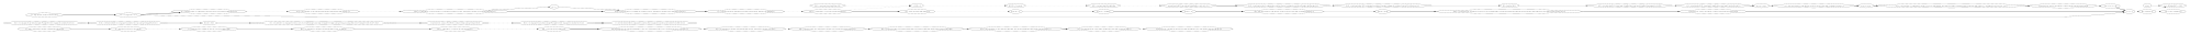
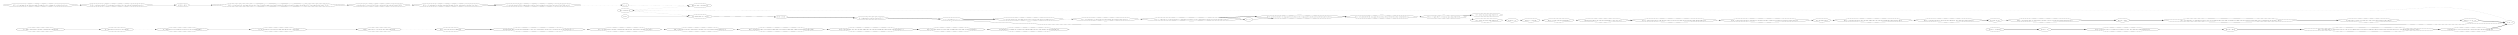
  digraph {
    fontname="IBM Plex Sans"
    rankdir=LR
    node [fontname="IBM Plex Sans"]
    edge [fontname="IBM Plex Sans" style=solid]
    "r0 := @this: org.apache.catalina.manager.ManagerServlet"
    "r1 := @parameter0: java.io.PrintWriter"
    "r2 := @parameter1: org.apache.tomcat.util.res.StringManager"
    "$i1 = r0.<org.apache.catalina.manager.ManagerServlet: int debug>"
    "if $i1 < 1 goto $r12 = newarray (java.lang.Object)[1]"
    "$r6 = new java.lang.StringBuilder"
    "specialinvoke $r6.<java.lang.StringBuilder: void <init>(java.lang.String)>(\"list: Listing contexts for virtual host \'\")"
    "$r7 = r0.<org.apache.catalina.manager.ManagerServlet: org.apache.catalina.Host host>"
    "$r13 = r0.<org.apache.catalina.manager.ManagerServlet: org.apache.catalina.Host host>"
    "$r14 = interfaceinvoke $r13.<org.apache.catalina.Host: java.lang.String getName()>()"
    "$r8 = interfaceinvoke $r7.<org.apache.catalina.Host: java.lang.String getName()>()"
    "$r9 = virtualinvoke $r6.<java.lang.StringBuilder: java.lang.StringBuilder append(java.lang.String)>($r8)"
    "$r10 = virtualinvoke $r9.<java.lang.StringBuilder: java.lang.StringBuilder append(java.lang.String)>(\"\'\")"
    "$r11 = virtualinvoke $r10.<java.lang.StringBuilder: java.lang.String toString()>()"
    "virtualinvoke r0.<org.apache.catalina.manager.ManagerServlet: void log(java.lang.String)>($r11)"
    "$r12[0] = $r14"
    "$r15 = virtualinvoke r2.<org.apache.tomcat.util.res.StringManager: java.lang.String getString(java.lang.String,java.lang.Object[])>(\"managerServlet.listed\", $r12)"
    "virtualinvoke r1.<java.io.PrintWriter: void println(java.lang.String)>($r15)"
    "$r16 = r0.<org.apache.catalina.manager.ManagerServlet: org.apache.catalina.Host host>"
    "r3 = interfaceinvoke $r16.<org.apache.catalina.Host: org.apache.catalina.Container[] findChildren()>()"
+   "i0 = 0"
    "goto [?= $i3 = lengthof r3]"
    "$i3 = lengthof r3"
    "if i0 < $i3 goto $r17 = r3[i0]"
+   "$r17 = r3[i0]"
    "r4 = (org.apache.catalina.Context) $r17"
    "if r4 == null goto i0 = i0 + 1"
    "r5 = interfaceinvoke r4.<org.apache.catalina.Context: java.lang.String getPath()>()"
    "i0 = i0 + 1"
    "$z0 = virtualinvoke r5.<java.lang.String: boolean equals(java.lang.Object)>(\"\")"
    "if $z0 == 0 goto $r18 = interfaceinvoke r4.<org.apache.catalina.Context: org.apache.catalina.LifecycleState getState()>()"
    "r5 = \"/\""
    "$r18 = interfaceinvoke r4.<org.apache.catalina.Context: org.apache.catalina.LifecycleState getState()>()"
    "$z1 = virtualinvoke $r18.<org.apache.catalina.LifecycleState: boolean isAvailable()>()"
    "if $z1 == 0 goto $r27 = newarray (java.lang.Object)[4]"
    "$r19 = newarray (java.lang.Object)[4]"
    "$r27 = newarray (java.lang.Object)[4]"
    "$r19[0] = r5"
-   "$r27[0] = r5"
    "$r19[1] = \"running\""
    "$r27[1] = \"stopped\""
    "$r20 = new java.lang.StringBuilder"
    "specialinvoke $r20.<java.lang.StringBuilder: void <init>()>()"
    "$r21 = interfaceinvoke r4.<org.apache.catalina.Context: org.apache.catalina.Manager getManager()>()"
    "$r22 = interfaceinvoke $r21.<org.apache.catalina.Manager: org.apache.catalina.Session[] findSessions()>()"
    "$i2 = lengthof $r22"
    "$r23 = virtualinvoke $r20.<java.lang.StringBuilder: java.lang.StringBuilder append(int)>($i2)"
    "$r24 = virtualinvoke $r23.<java.lang.StringBuilder: java.lang.String toString()>()"
    "$r19[2] = $r24"
    "$r25 = interfaceinvoke r4.<org.apache.catalina.Context: java.lang.String getDocBase()>()"
    "$r19[3] = $r25"
    "$r26 = virtualinvoke r2.<org.apache.tomcat.util.res.StringManager: java.lang.String getString(java.lang.String,java.lang.Object[])>(\"managerServlet.listitem\", $r19)"
    "virtualinvoke r1.<java.io.PrintWriter: void println(java.lang.String)>($r26)"
    "goto [?= i0 = i0 + 1]"
    "$r27[2] = \"0\""
    "$r28 = interfaceinvoke r4.<org.apache.catalina.Context: java.lang.String getDocBase()>()"
    "$r27[3] = $r28"
    "$r29 = virtualinvoke r2.<org.apache.tomcat.util.res.StringManager: java.lang.String getString(java.lang.String,java.lang.Object[])>(\"managerServlet.listitem\", $r27)"
    "virtualinvoke r1.<java.io.PrintWriter: void println(java.lang.String)>($r29)"
    return
    "r0 := @this: org.apache.catalina.manager.ManagerServlet" -> "r1 := @parameter0: java.io.PrintWriter"
    "r1 := @parameter0: java.io.PrintWriter" -> "r2 := @parameter1: org.apache.tomcat.util.res.StringManager" [style=dotted]
    "r2 := @parameter1: org.apache.tomcat.util.res.StringManager" -> "$i1 = r0.<org.apache.catalina.manager.ManagerServlet: int debug>"
    "$i1 = r0.<org.apache.catalina.manager.ManagerServlet: int debug>" -> "if $i1 < 1 goto $r12 = newarray (java.lang.Object)[1]"
    "if $i1 < 1 goto $r12 = newarray (java.lang.Object)[1]" -> "$r6 = new java.lang.StringBuilder" [style=dotted]
    "$r6 = new java.lang.StringBuilder" -> "specialinvoke $r6.<java.lang.StringBuilder: void <init>(java.lang.String)>(\"list: Listing contexts for virtual host \'\")" [style=bold]
    "specialinvoke $r6.<java.lang.StringBuilder: void <init>(java.lang.String)>(\"list: Listing contexts for virtual host \'\")" -> "$r7 = r0.<org.apache.catalina.manager.ManagerServlet: org.apache.catalina.Host host>" [style=dotted]
    "$r7 = r0.<org.apache.catalina.manager.ManagerServlet: org.apache.catalina.Host host>" -> "$r8 = interfaceinvoke $r7.<org.apache.catalina.Host: java.lang.String getName()>()" [style=dotted]
    "$r13 = r0.<org.apache.catalina.manager.ManagerServlet: org.apache.catalina.Host host>" -> "$r14 = interfaceinvoke $r13.<org.apache.catalina.Host: java.lang.String getName()>()"
    "$r14 = interfaceinvoke $r13.<org.apache.catalina.Host: java.lang.String getName()>()" -> "$r12[0] = $r14"
    "$r8 = interfaceinvoke $r7.<org.apache.catalina.Host: java.lang.String getName()>()" -> "$r9 = virtualinvoke $r6.<java.lang.StringBuilder: java.lang.StringBuilder append(java.lang.String)>($r8)"
    "$r9 = virtualinvoke $r6.<java.lang.StringBuilder: java.lang.StringBuilder append(java.lang.String)>($r8)" -> "$r10 = virtualinvoke $r9.<java.lang.StringBuilder: java.lang.StringBuilder append(java.lang.String)>(\"\'\")"
    "$r10 = virtualinvoke $r9.<java.lang.StringBuilder: java.lang.StringBuilder append(java.lang.String)>(\"\'\")" -> "$r11 = virtualinvoke $r10.<java.lang.StringBuilder: java.lang.String toString()>()" [style=bold]
    "$r11 = virtualinvoke $r10.<java.lang.StringBuilder: java.lang.String toString()>()" -> "virtualinvoke r0.<org.apache.catalina.manager.ManagerServlet: void log(java.lang.String)>($r11)" [style=dotted]
    "$r12[0] = $r14" -> "$r15 = virtualinvoke r2.<org.apache.tomcat.util.res.StringManager: java.lang.String getString(java.lang.String,java.lang.Object[])>(\"managerServlet.listed\", $r12)"
    "$r15 = virtualinvoke r2.<org.apache.tomcat.util.res.StringManager: java.lang.String getString(java.lang.String,java.lang.Object[])>(\"managerServlet.listed\", $r12)" -> "virtualinvoke r1.<java.io.PrintWriter: void println(java.lang.String)>($r15)"
    "virtualinvoke r1.<java.io.PrintWriter: void println(java.lang.String)>($r15)" -> "$r16 = r0.<org.apache.catalina.manager.ManagerServlet: org.apache.catalina.Host host>" [style=dotted]
    "$r16 = r0.<org.apache.catalina.manager.ManagerServlet: org.apache.catalina.Host host>" -> "r3 = interfaceinvoke $r16.<org.apache.catalina.Host: org.apache.catalina.Container[] findChildren()>()" [style=bold]
+   "r3 = interfaceinvoke $r16.<org.apache.catalina.Host: org.apache.catalina.Container[] findChildren()>()" -> "i0 = 0" [style=dotted]
+   "i0 = 0" -> "goto [?= $i3 = lengthof r3]" [style=dotted]
    "$i3 = lengthof r3" -> "goto [?= $i3 = lengthof r3]" [style=dotted]
    "$i3 = lengthof r3" -> "if i0 < $i3 goto $r17 = r3[i0]" [style=dotted]
+   "if i0 < $i3 goto $r17 = r3[i0]" -> "$r17 = r3[i0]"
+   "$r17 = r3[i0]" -> "r4 = (org.apache.catalina.Context) $r17" [style=bold]
    "r4 = (org.apache.catalina.Context) $r17" -> "if r4 == null goto i0 = i0 + 1" [style=bold]
    "if r4 == null goto i0 = i0 + 1" -> "r5 = interfaceinvoke r4.<org.apache.catalina.Context: java.lang.String getPath()>()" [style=bold]
    "if r4 == null goto i0 = i0 + 1" -> "i0 = i0 + 1"
    "r5 = interfaceinvoke r4.<org.apache.catalina.Context: java.lang.String getPath()>()" -> "$z0 = virtualinvoke r5.<java.lang.String: boolean equals(java.lang.Object)>(\"\")" [style=dotted]
    "i0 = i0 + 1" -> "$i3 = lengthof r3" [style=dotted]
    "$z0 = virtualinvoke r5.<java.lang.String: boolean equals(java.lang.Object)>(\"\")" -> "if $z0 == 0 goto $r18 = interfaceinvoke r4.<org.apache.catalina.Context: org.apache.catalina.LifecycleState getState()>()" [style=dotted]
    "if $z0 == 0 goto $r18 = interfaceinvoke r4.<org.apache.catalina.Context: org.apache.catalina.LifecycleState getState()>()" -> "r5 = \"/\""
    "if $z0 == 0 goto $r18 = interfaceinvoke r4.<org.apache.catalina.Context: org.apache.catalina.LifecycleState getState()>()" -> "$r18 = interfaceinvoke r4.<org.apache.catalina.Context: org.apache.catalina.LifecycleState getState()>()" [style=bold]
    "r5 = \"/\"" -> "$r18 = interfaceinvoke r4.<org.apache.catalina.Context: org.apache.catalina.LifecycleState getState()>()"
    "$r18 = interfaceinvoke r4.<org.apache.catalina.Context: org.apache.catalina.LifecycleState getState()>()" -> "$z1 = virtualinvoke $r18.<org.apache.catalina.LifecycleState: boolean isAvailable()>()" [style=bold]
    "$z1 = virtualinvoke $r18.<org.apache.catalina.LifecycleState: boolean isAvailable()>()" -> "if $z1 == 0 goto $r27 = newarray (java.lang.Object)[4]" [style=dotted]
-   "if $z1 == 0 goto $r27 = newarray (java.lang.Object)[4]" -> "$r19[0] = r5" [style=dotted]
+   "if $z1 == 0 goto $r27 = newarray (java.lang.Object)[4]" -> "$r19 = newarray (java.lang.Object)[4]" [style=dotted]
    "if $z1 == 0 goto $r27 = newarray (java.lang.Object)[4]" -> "$r27 = newarray (java.lang.Object)[4]" [style=bold]
    "$r19 = newarray (java.lang.Object)[4]" -> "$r19[0] = r5" [style=dotted]
-   "$r27 = newarray (java.lang.Object)[4]" -> "$r27[0] = r5" [style=dotted]
    "$r19[0] = r5" -> "$r19[1] = \"running\"" [style=dotted]
-   "$r27[0] = r5" -> "$r27[1] = \"stopped\""
    "$r19[1] = \"running\"" -> "$r20 = new java.lang.StringBuilder" [style=dotted]
    "$r27[1] = \"stopped\"" -> "$r27[2] = \"0\"" [style=bold]
    "$r20 = new java.lang.StringBuilder" -> "specialinvoke $r20.<java.lang.StringBuilder: void <init>()>()" [style=dotted]
    "specialinvoke $r20.<java.lang.StringBuilder: void <init>()>()" -> "$r21 = interfaceinvoke r4.<org.apache.catalina.Context: org.apache.catalina.Manager getManager()>()" [style=bold]
    "$r21 = interfaceinvoke r4.<org.apache.catalina.Context: org.apache.catalina.Manager getManager()>()" -> "$r22 = interfaceinvoke $r21.<org.apache.catalina.Manager: org.apache.catalina.Session[] findSessions()>()"
    "$r22 = interfaceinvoke $r21.<org.apache.catalina.Manager: org.apache.catalina.Session[] findSessions()>()" -> "$i2 = lengthof $r22"
    "$i2 = lengthof $r22" -> "$r23 = virtualinvoke $r20.<java.lang.StringBuilder: java.lang.StringBuilder append(int)>($i2)"
    "$r23 = virtualinvoke $r20.<java.lang.StringBuilder: java.lang.StringBuilder append(int)>($i2)" -> "$r24 = virtualinvoke $r23.<java.lang.StringBuilder: java.lang.String toString()>()"
    "$r24 = virtualinvoke $r23.<java.lang.StringBuilder: java.lang.String toString()>()" -> "$r19[2] = $r24" [style=bold]
    "$r19[2] = $r24" -> "$r25 = interfaceinvoke r4.<org.apache.catalina.Context: java.lang.String getDocBase()>()"
    "$r25 = interfaceinvoke r4.<org.apache.catalina.Context: java.lang.String getDocBase()>()" -> "$r19[3] = $r25" [style=bold]
    "$r19[3] = $r25" -> "$r26 = virtualinvoke r2.<org.apache.tomcat.util.res.StringManager: java.lang.String getString(java.lang.String,java.lang.Object[])>(\"managerServlet.listitem\", $r19)" [style=bold]
    "$r26 = virtualinvoke r2.<org.apache.tomcat.util.res.StringManager: java.lang.String getString(java.lang.String,java.lang.Object[])>(\"managerServlet.listitem\", $r19)" -> "virtualinvoke r1.<java.io.PrintWriter: void println(java.lang.String)>($r26)" [style=bold]
    "virtualinvoke r1.<java.io.PrintWriter: void println(java.lang.String)>($r26)" -> "goto [?= i0 = i0 + 1]"
    "goto [?= i0 = i0 + 1]" -> "i0 = i0 + 1" [style=bold]
    "$r27[2] = \"0\"" -> "$r28 = interfaceinvoke r4.<org.apache.catalina.Context: java.lang.String getDocBase()>()" [style=bold]
    "$r28 = interfaceinvoke r4.<org.apache.catalina.Context: java.lang.String getDocBase()>()" -> "$r27[3] = $r28"
    "$r27[3] = $r28" -> "$r29 = virtualinvoke r2.<org.apache.tomcat.util.res.StringManager: java.lang.String getString(java.lang.String,java.lang.Object[])>(\"managerServlet.listitem\", $r27)" [style=bold]
    "$r29 = virtualinvoke r2.<org.apache.tomcat.util.res.StringManager: java.lang.String getString(java.lang.String,java.lang.Object[])>(\"managerServlet.listitem\", $r27)" -> "virtualinvoke r1.<java.io.PrintWriter: void println(java.lang.String)>($r29)" [style=bold]
    "virtualinvoke r1.<java.io.PrintWriter: void println(java.lang.String)>($r29)" -> "i0 = i0 + 1" [style=bold]
    return -> "if i0 < $i3 goto $r17 = r3[i0]"
  }
